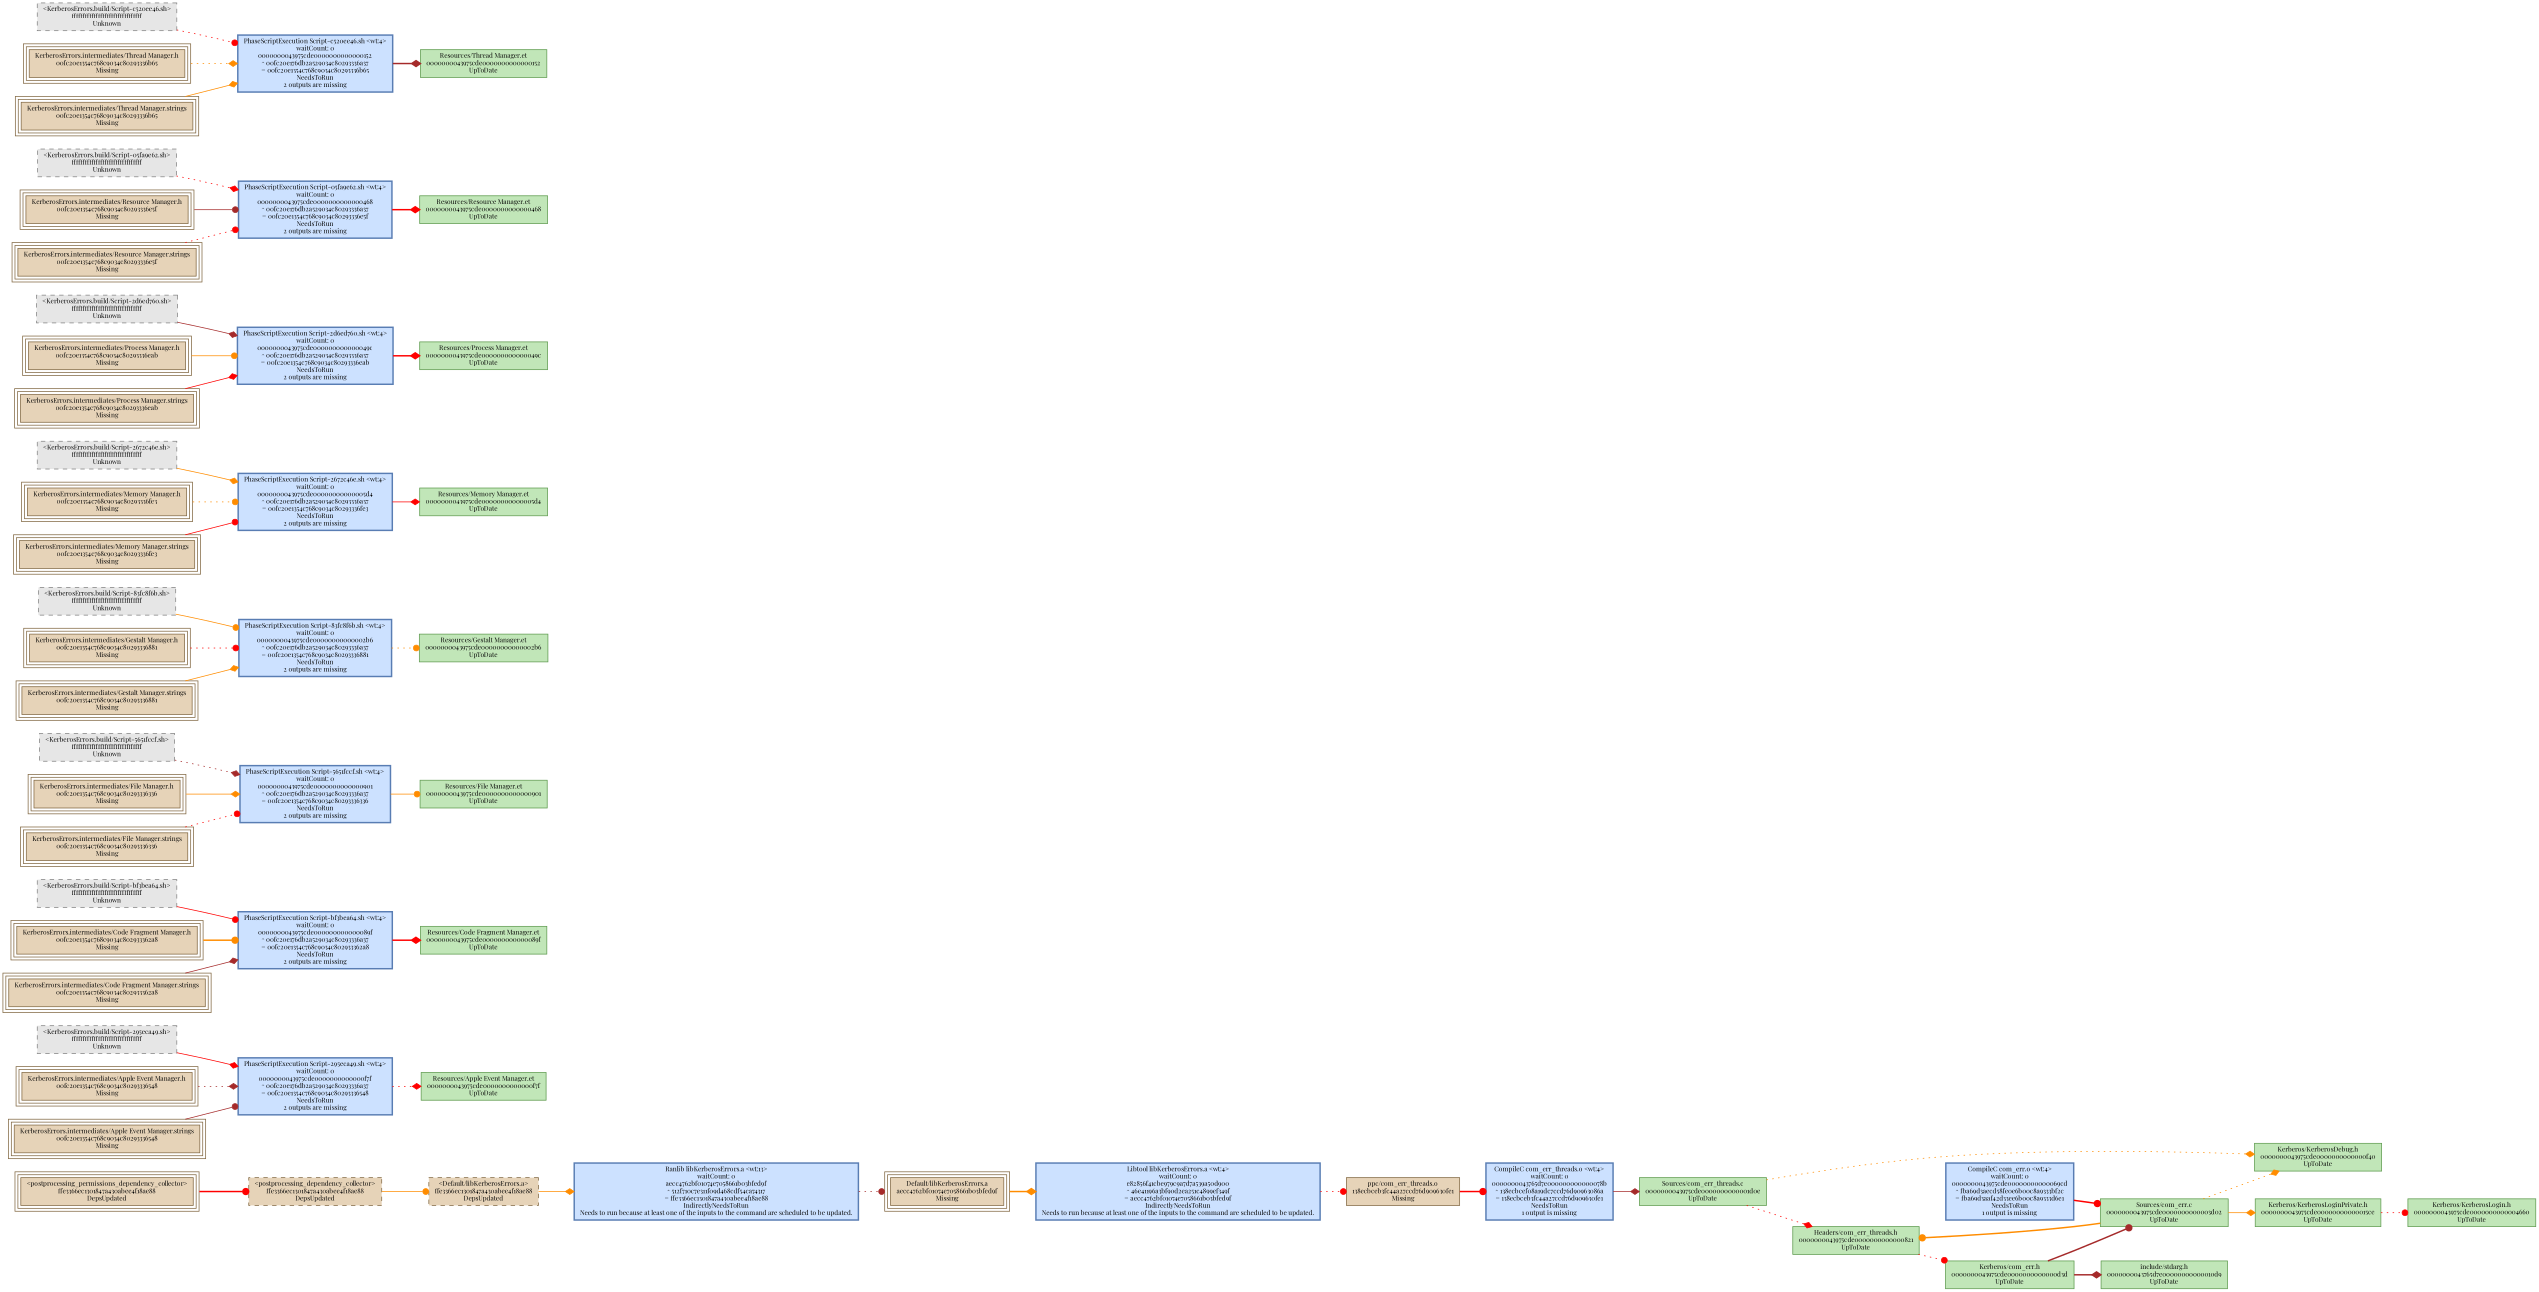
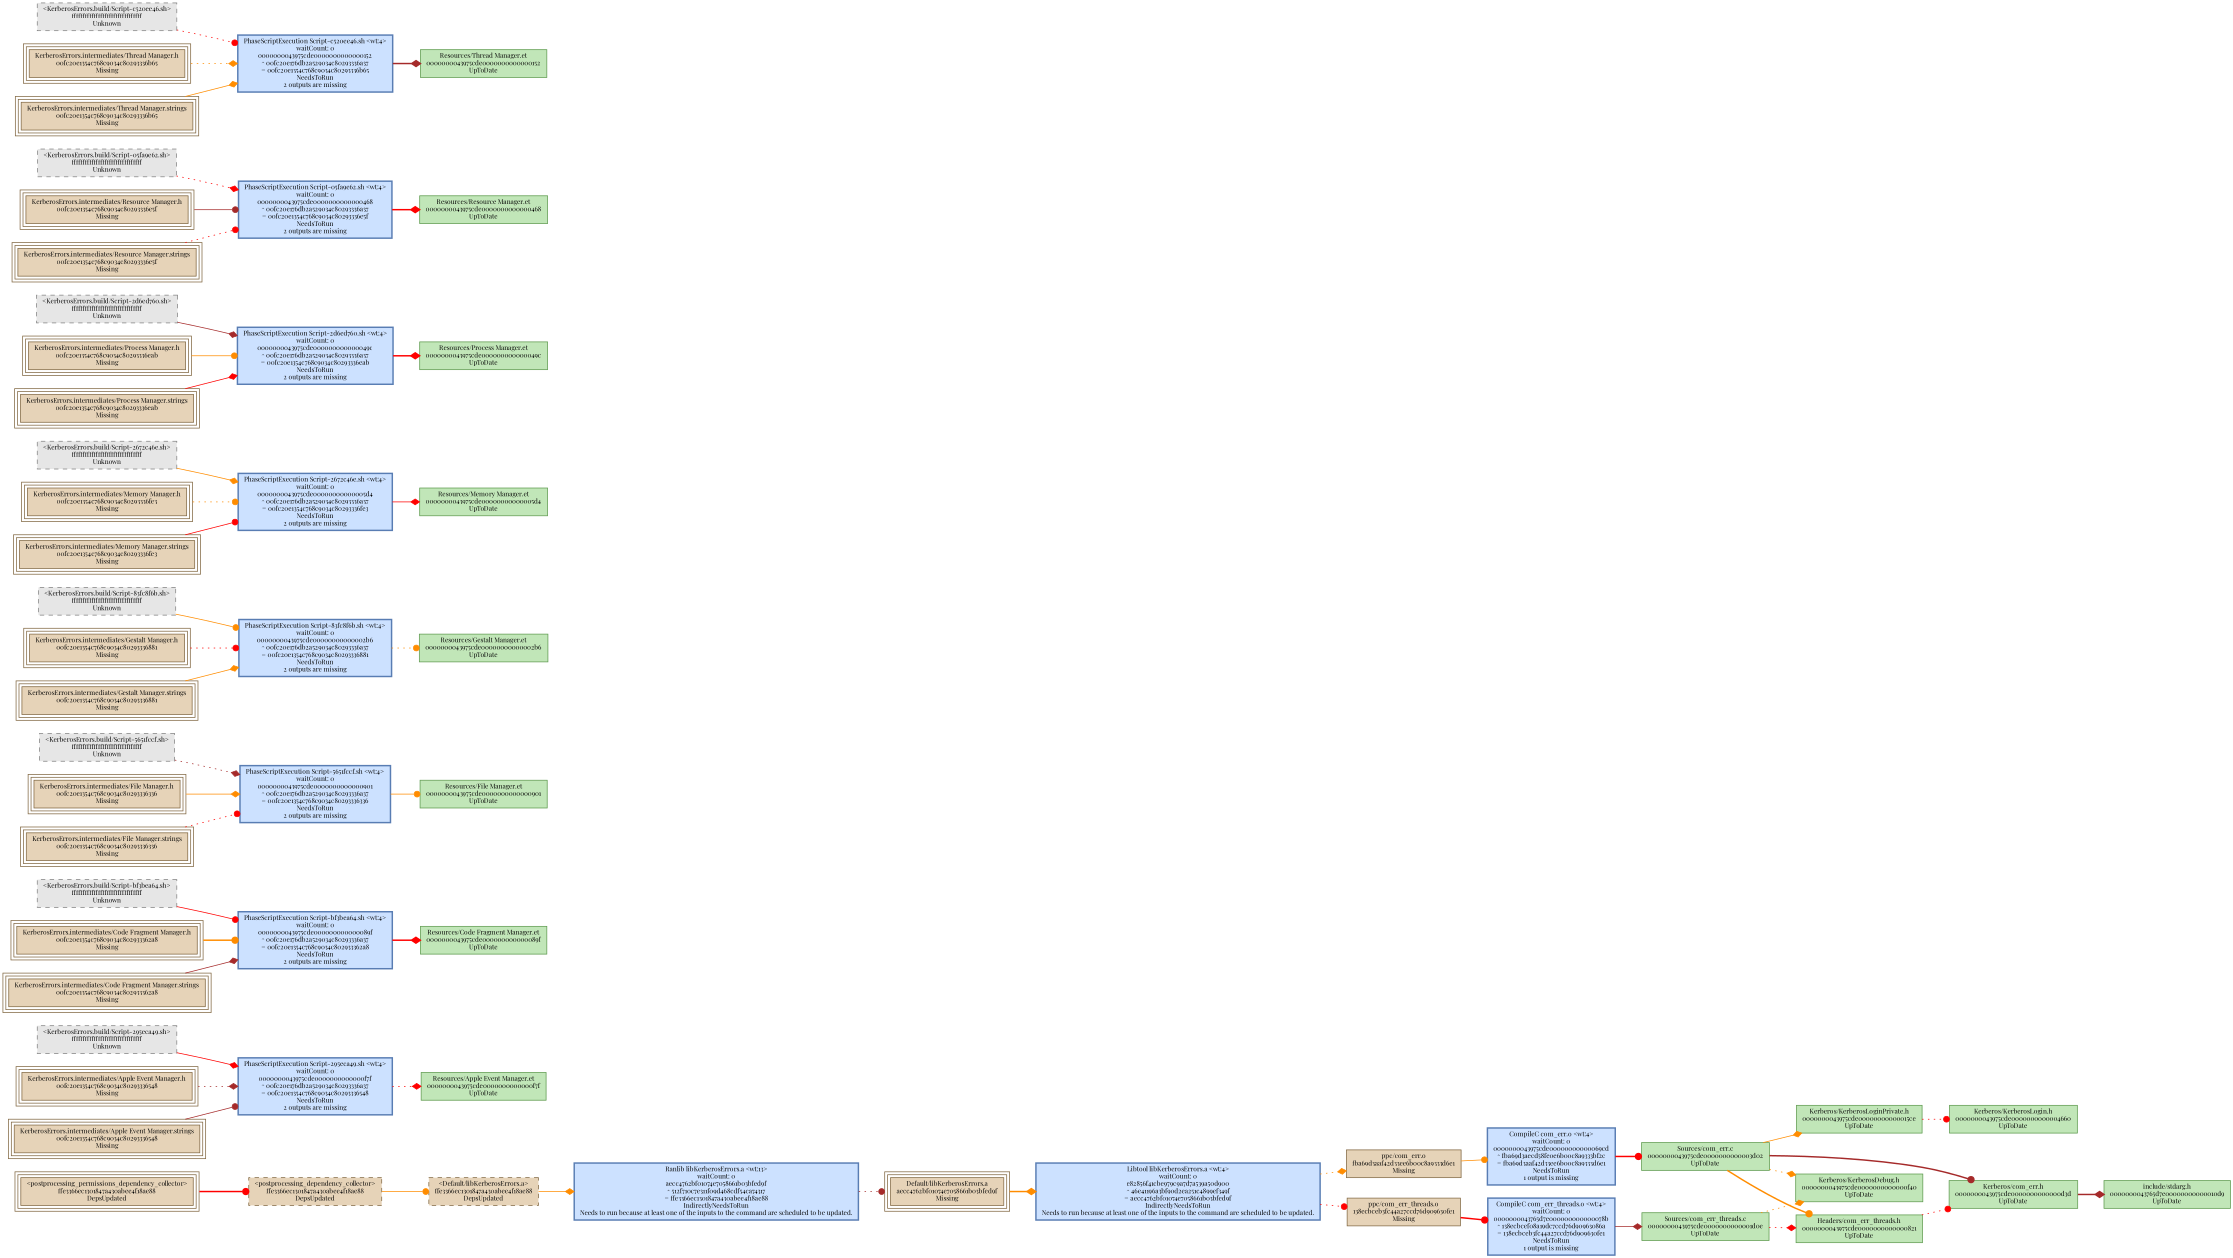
  digraph {
    concentrate=false
    fontname="Playfair Display"
    rankdir=LR
    node [color="0.1 0.5 0.5" fillcolor="0.1 0.2 0.9" fontname="Playfair Display" fontsize=9 shape=box style=filled]
    edge [arrowhead=diamond arrowtail=normal color=red fontname="Playfair Display" style=solid]
    n1 [label="Default/libKerberosErrors.a\naecc4762bf01074e7058661b03bfed9f\nMissing" peripheries=3]
    n2 [color="0.6 0.5 0.7" fillcolor="0.6 0.2 1.0" label="Libtool libKerberosErrors.a <wt:4>\nwaitCount: 0\ne82856f41cbe979c9a7d7a539a50d900\n^ 46e41196a3bf90d2ea251c4899ef349f\n= aecc4762bf01074e7058661b03bfed9f\nIndirectlyNeedsToRun\nNeeds to run because at least one of the inputs to the command are scheduled to be updated." style="filled,bold"]
+   n3 [label="ppc/com_err.o\nfba69d3aaf42d33ee6b00c8a9333d6e1\nMissing"]
    n4 [label="ppc/com_err_threads.o\n138ecbceb3fc44a27ccd76d909630fe1\nMissing"]
    n5 [color="0.0 0.0 0.5" fillcolor="0.0 0.0 0.9" label="<KerberosErrors.build/Script-295eca49.sh>\nffffffffffffffffffffffffffffffff\nUnknown" style="filled,dashed"]
    n6 [color="0.6 0.5 0.7" fillcolor="0.6 0.2 1.0" label="PhaseScriptExecution Script-295eca49.sh <wt:4>\nwaitCount: 0\n0000000043975cde0000000000000f7f\n^ 00fc20e176db2a529034c80293336a37\n= 00fc20e1354c768c9034c80293336548\nNeedsToRun\n2 outputs are missing" style="filled,bold"]
    n7 [color="0.3 0.5 0.6" fillcolor="0.3 0.2 0.9" label="Resources/Apple Event Manager.et\n0000000043975cde0000000000000f7f\nUpToDate"]
    n8 [label="KerberosErrors.intermediates/Apple Event Manager.h\n00fc20e1354c768c9034c80293336548\nMissing" peripheries=3]
    n9 [label="KerberosErrors.intermediates/Apple Event Manager.strings\n00fc20e1354c768c9034c80293336548\nMissing" peripheries=3]
    n10 [color="0.0 0.0 0.5" fillcolor="0.0 0.0 0.9" label="<KerberosErrors.build/Script-bf3bea64.sh>\nffffffffffffffffffffffffffffffff\nUnknown" style="filled,dashed"]
    n11 [color="0.6 0.5 0.7" fillcolor="0.6 0.2 1.0" label="PhaseScriptExecution Script-bf3bea64.sh <wt:4>\nwaitCount: 0\n0000000043975cde000000000000089f\n^ 00fc20e176db2a529034c80293336a37\n= 00fc20e1354c768c9034c802933362a8\nNeedsToRun\n2 outputs are missing" style="filled,bold"]
    n12 [color="0.3 0.5 0.6" fillcolor="0.3 0.2 0.9" label="Resources/Code Fragment Manager.et\n0000000043975cde000000000000089f\nUpToDate"]
    n13 [label="KerberosErrors.intermediates/Code Fragment Manager.h\n00fc20e1354c768c9034c802933362a8\nMissing" peripheries=3]
    n14 [label="KerberosErrors.intermediates/Code Fragment Manager.strings\n00fc20e1354c768c9034c802933362a8\nMissing" peripheries=3]
    n15 [color="0.0 0.0 0.5" fillcolor="0.0 0.0 0.9" label="<KerberosErrors.build/Script-5651fccf.sh>\nffffffffffffffffffffffffffffffff\nUnknown" style="filled,dashed"]
    n16 [color="0.6 0.5 0.7" fillcolor="0.6 0.2 1.0" label="PhaseScriptExecution Script-5651fccf.sh <wt:4>\nwaitCount: 0\n0000000043975cde0000000000000901\n^ 00fc20e176db2a529034c80293336a37\n= 00fc20e1354c768c9034c80293336336\nNeedsToRun\n2 outputs are missing" style="filled,bold"]
    n17 [color="0.3 0.5 0.6" fillcolor="0.3 0.2 0.9" label="Resources/File Manager.et\n0000000043975cde0000000000000901\nUpToDate"]
    n18 [label="KerberosErrors.intermediates/File Manager.h\n00fc20e1354c768c9034c80293336336\nMissing" peripheries=3]
    n19 [label="KerberosErrors.intermediates/File Manager.strings\n00fc20e1354c768c9034c80293336336\nMissing" peripheries=3]
    n20 [color="0.0 0.0 0.5" fillcolor="0.0 0.0 0.9" label="<KerberosErrors.build/Script-83fc8f6b.sh>\nffffffffffffffffffffffffffffffff\nUnknown" style="filled,dashed"]
    n21 [color="0.6 0.5 0.7" fillcolor="0.6 0.2 1.0" label="PhaseScriptExecution Script-83fc8f6b.sh <wt:4>\nwaitCount: 0\n0000000043975cde00000000000002b6\n^ 00fc20e176db2a529034c80293336a37\n= 00fc20e1354c768c9034c80293336881\nNeedsToRun\n2 outputs are missing" style="filled,bold"]
    n22 [color="0.3 0.5 0.6" fillcolor="0.3 0.2 0.9" label="Resources/Gestalt Manager.et\n0000000043975cde00000000000002b6\nUpToDate"]
    n23 [label="KerberosErrors.intermediates/Gestalt Manager.h\n00fc20e1354c768c9034c80293336881\nMissing" peripheries=3]
    n24 [label="KerberosErrors.intermediates/Gestalt Manager.strings\n00fc20e1354c768c9034c80293336881\nMissing" peripheries=3]
    n25 [color="0.0 0.0 0.5" fillcolor="0.0 0.0 0.9" label="<KerberosErrors.build/Script-2672c46e.sh>\nffffffffffffffffffffffffffffffff\nUnknown" style="filled,dashed"]
    n26 [color="0.6 0.5 0.7" fillcolor="0.6 0.2 1.0" label="PhaseScriptExecution Script-2672c46e.sh <wt:4>\nwaitCount: 0\n0000000043975cde00000000000005d4\n^ 00fc20e176db2a529034c80293336a37\n= 00fc20e1354c768c9034c80293336fe3\nNeedsToRun\n2 outputs are missing" style="filled,bold"]
    n27 [color="0.3 0.5 0.6" fillcolor="0.3 0.2 0.9" label="Resources/Memory Manager.et\n0000000043975cde00000000000005d4\nUpToDate"]
    n28 [label="KerberosErrors.intermediates/Memory Manager.h\n00fc20e1354c768c9034c80293336fe3\nMissing" peripheries=3]
    n29 [label="KerberosErrors.intermediates/Memory Manager.strings\n00fc20e1354c768c9034c80293336fe3\nMissing" peripheries=3]
    n30 [color="0.0 0.0 0.5" fillcolor="0.0 0.0 0.9" label="<KerberosErrors.build/Script-2d6ed760.sh>\nffffffffffffffffffffffffffffffff\nUnknown" style="filled,dashed"]
    n31 [color="0.6 0.5 0.7" fillcolor="0.6 0.2 1.0" label="PhaseScriptExecution Script-2d6ed760.sh <wt:4>\nwaitCount: 0\n0000000043975cde000000000000049c\n^ 00fc20e176db2a529034c80293336a37\n= 00fc20e1354c768c9034c80293336eab\nNeedsToRun\n2 outputs are missing" style="filled,bold"]
    n32 [color="0.3 0.5 0.6" fillcolor="0.3 0.2 0.9" label="Resources/Process Manager.et\n0000000043975cde000000000000049c\nUpToDate"]
    n33 [label="KerberosErrors.intermediates/Process Manager.h\n00fc20e1354c768c9034c80293336eab\nMissing" peripheries=3]
    n34 [label="KerberosErrors.intermediates/Process Manager.strings\n00fc20e1354c768c9034c80293336eab\nMissing" peripheries=3]
    n35 [color="0.0 0.0 0.5" fillcolor="0.0 0.0 0.9" label="<KerberosErrors.build/Script-05fa9e62.sh>\nffffffffffffffffffffffffffffffff\nUnknown" style="filled,dashed"]
    n36 [color="0.6 0.5 0.7" fillcolor="0.6 0.2 1.0" label="PhaseScriptExecution Script-05fa9e62.sh <wt:4>\nwaitCount: 0\n0000000043975cde0000000000000468\n^ 00fc20e176db2a529034c80293336a37\n= 00fc20e1354c768c9034c80293336e5f\nNeedsToRun\n2 outputs are missing" style="filled,bold"]
    n37 [color="0.3 0.5 0.6" fillcolor="0.3 0.2 0.9" label="Resources/Resource Manager.et\n0000000043975cde0000000000000468\nUpToDate"]
    n38 [label="KerberosErrors.intermediates/Resource Manager.h\n00fc20e1354c768c9034c80293336e5f\nMissing" peripheries=3]
    n39 [label="KerberosErrors.intermediates/Resource Manager.strings\n00fc20e1354c768c9034c80293336e5f\nMissing" peripheries=3]
    n40 [color="0.0 0.0 0.5" fillcolor="0.0 0.0 0.9" label="<KerberosErrors.build/Script-c520ee46.sh>\nffffffffffffffffffffffffffffffff\nUnknown" style="filled,dashed"]
    n41 [color="0.6 0.5 0.7" fillcolor="0.6 0.2 1.0" label="PhaseScriptExecution Script-c520ee46.sh <wt:4>\nwaitCount: 0\n0000000043975cde0000000000000152\n^ 00fc20e176db2a529034c80293336a37\n= 00fc20e1354c768c9034c80293336b65\nNeedsToRun\n2 outputs are missing" style="filled,bold"]
    n42 [color="0.3 0.5 0.6" fillcolor="0.3 0.2 0.9" label="Resources/Thread Manager.et\n0000000043975cde0000000000000152\nUpToDate"]
    n43 [label="KerberosErrors.intermediates/Thread Manager.h\n00fc20e1354c768c9034c80293336b65\nMissing" peripheries=3]
    n44 [label="KerberosErrors.intermediates/Thread Manager.strings\n00fc20e1354c768c9034c80293336b65\nMissing" peripheries=3]
    n45 [color="0.6 0.5 0.7" fillcolor="0.6 0.2 1.0" label="CompileC com_err.o <wt:4>\nwaitCount: 0\n0000000043975cde00000000000069cd\n^ fba69d3aecd58fe0e6b00c8a9333bf2c\n= fba69d3aaf42d33ee6b00c8a9333d6e1\nNeedsToRun\n1 output is missing" style="filled,bold"]
    n46 [color="0.3 0.5 0.6" fillcolor="0.3 0.2 0.9" label="Sources/com_err.c\n0000000043975cde0000000000003d02\nUpToDate"]
    n47 [color="0.3 0.5 0.6" fillcolor="0.3 0.2 0.9" label="Kerberos/com_err.h\n0000000043975cde0000000000000d3d\nUpToDate"]
    n48 [color="0.3 0.5 0.6" fillcolor="0.3 0.2 0.9" label="Kerberos/KerberosDebug.h\n0000000043975cde0000000000000f40\nUpToDate"]
    n49 [color="0.3 0.5 0.6" fillcolor="0.3 0.2 0.9" label="Kerberos/KerberosLoginPrivate.h\n0000000043975cde00000000000015ce\nUpToDate"]
    n50 [color="0.3 0.5 0.6" fillcolor="0.3 0.2 0.9" label="Headers/com_err_threads.h\n0000000043975cde0000000000000821\nUpToDate"]
    n51 [color="0.3 0.5 0.6" fillcolor="0.3 0.2 0.9" label="include/stdarg.h\n0000000043765d7e00000000000010d9\nUpToDate"]
    n52 [color="0.3 0.5 0.6" fillcolor="0.3 0.2 0.9" label="Kerberos/KerberosLogin.h\n0000000043975cde0000000000004660\nUpToDate"]
    n53 [color="0.6 0.5 0.7" fillcolor="0.6 0.2 1.0" label="CompileC com_err_threads.o <wt:4>\nwaitCount: 0\n0000000043765d7e000000000000078b\n^ 138ecbcef08a19dc7ccd76d90963086a\n= 138ecbceb3fc44a27ccd76d909630fe1\nNeedsToRun\n1 output is missing" style="filled,bold"]
    n54 [color="0.3 0.5 0.6" fillcolor="0.3 0.2 0.9" label="Sources/com_err_threads.c\n0000000043975cde0000000000001d0e\nUpToDate"]
    n55 [label="<Default/libKerberosErrors.a>\nffe3366ec1301847a430abee4f18ae88\nDepsUpdated" style="filled,dashed"]
    n56 [color="0.6 0.5 0.7" fillcolor="0.6 0.2 1.0" label="Ranlib libKerberosErrors.a <wt:13>\nwaitCount: 0\naecc4762bf01074e7058661b03bfed9f\n^ 512f710c7e311f09d468cdf54ca74317\n= ffe3366ec1301847a430abee4f18ae88\nIndirectlyNeedsToRun\nNeeds to run because at least one of the inputs to the command are scheduled to be updated." style="filled,bold"]
    n57 [label="<postprocessing_dependency_collector>\nffe3366ec1301847a430abee4f18ae88\nDepsUpdated" style="filled,dashed"]
    n58 [label="<postprocessing_permissions_dependency_collector>\nffe3366ec1301847a430abee4f18ae88\nDepsUpdated" peripheries=3]
    n1 -> n2 [color=darkorange style=bold]
+   n2 -> n3 [color=darkorange style=dotted]
    n2 -> n4 [arrowhead=dot style=dotted]
+   n3 -> n45 [arrowhead=dot color=darkorange]
    n4 -> n53 [arrowhead=dot style=bold]
    n5 -> n6
    n6 -> n7 [style=dotted]
    n8 -> n6 [color=brown style=dotted]
    n9 -> n6 [arrowhead=dot color=brown]
    n10 -> n11 [arrowhead=dot]
    n11 -> n12 [style=bold]
    n13 -> n11 [arrowhead=dot color=darkorange style=bold]
    n14 -> n11 [color=brown]
    n15 -> n16 [color=brown style=dotted]
    n16 -> n17 [arrowhead=dot color=darkorange]
    n18 -> n16 [color=darkorange]
    n19 -> n16 [arrowhead=dot style=dotted]
    n20 -> n21 [arrowhead=dot color=darkorange]
    n21 -> n22 [arrowhead=dot color=darkorange style=dotted]
    n23 -> n21 [arrowhead=dot style=dotted]
    n24 -> n21 [color=darkorange]
    n25 -> n26 [color=darkorange]
    n26 -> n27
    n28 -> n26 [arrowhead=dot color=darkorange style=dotted]
    n29 -> n26 [arrowhead=dot]
    n30 -> n31 [color=brown]
    n31 -> n32 [style=bold]
    n33 -> n31 [arrowhead=dot color=darkorange]
    n34 -> n31
    n35 -> n36 [style=dotted]
    n36 -> n37 [style=bold]
    n38 -> n36 [arrowhead=dot color=brown]
    n39 -> n36 [arrowhead=dot style=dotted]
    n40 -> n41 [arrowhead=dot style=dotted]
    n41 -> n42 [color=brown style=bold]
    n43 -> n41 [color=darkorange style=dotted]
    n44 -> n41 [color=darkorange]
    n45 -> n46 [arrowhead=dot style=bold]
-   n47 -> n46 [arrowhead=dot color=brown style=bold]
+   n46 -> n47 [arrowhead=dot color=brown style=bold]
    n46 -> n48 [color=darkorange style=dotted]
    n46 -> n49 [color=darkorange]
    n46 -> n50 [arrowhead=dot color=darkorange style=bold]
    n47 -> n51 [color=brown style=bold]
    n49 -> n52 [arrowhead=dot style=dotted]
    n50 -> n47 [arrowhead=dot style=dotted]
    n53 -> n54 [color=brown]
    n54 -> n48 [color=darkorange style=dotted]
    n54 -> n50 [style=dotted]
    n55 -> n56 [color=darkorange]
    n56 -> n1 [arrowhead=dot color=brown style=dotted]
    n57 -> n55 [arrowhead=dot color=darkorange]
    n58 -> n57 [arrowhead=dot style=bold]
  }
